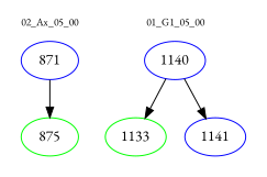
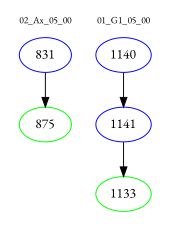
  digraph {
    fontname="EB Garamond"
    node [color=blue fontname="EB Garamond"]
    edge [color=black fontname="EB Garamond"]
-   n1 [label=871]
+   n1 [label=831]
    n2 [color=green label=875]
    n3 [label=1140]
    n4 [color=green label=1133]
    n5 [label=1141]
    subgraph cluster_1 {
      color=white
      fontsize=10
      label="02_Ax_05_00"
      n1
      n2
    }
    subgraph cluster_2 {
      color=white
      fontsize=10
      label="01_G1_05_00"
      n3
      n4
      n5
    }
    n1 -> n2
-   n3 -> n4
+   n5 -> n4
    n3 -> n5
  }
